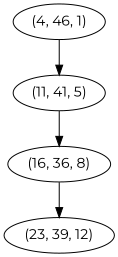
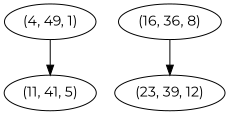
  digraph {
    fontname=Montserrat
    node [fontname=Montserrat]
    edge [fontname=Montserrat]
-   "(4, 49, 1)" [label="(4, 46, 1)"]
+   "(4, 49, 1)"
    "(11, 41, 5)"
    "(16, 36, 8)"
    n4 [label="(23, 39, 12)"]
    "(4, 49, 1)" -> "(11, 41, 5)"
-   "(11, 41, 5)" -> "(16, 36, 8)"
    "(16, 36, 8)" -> n4
  }
